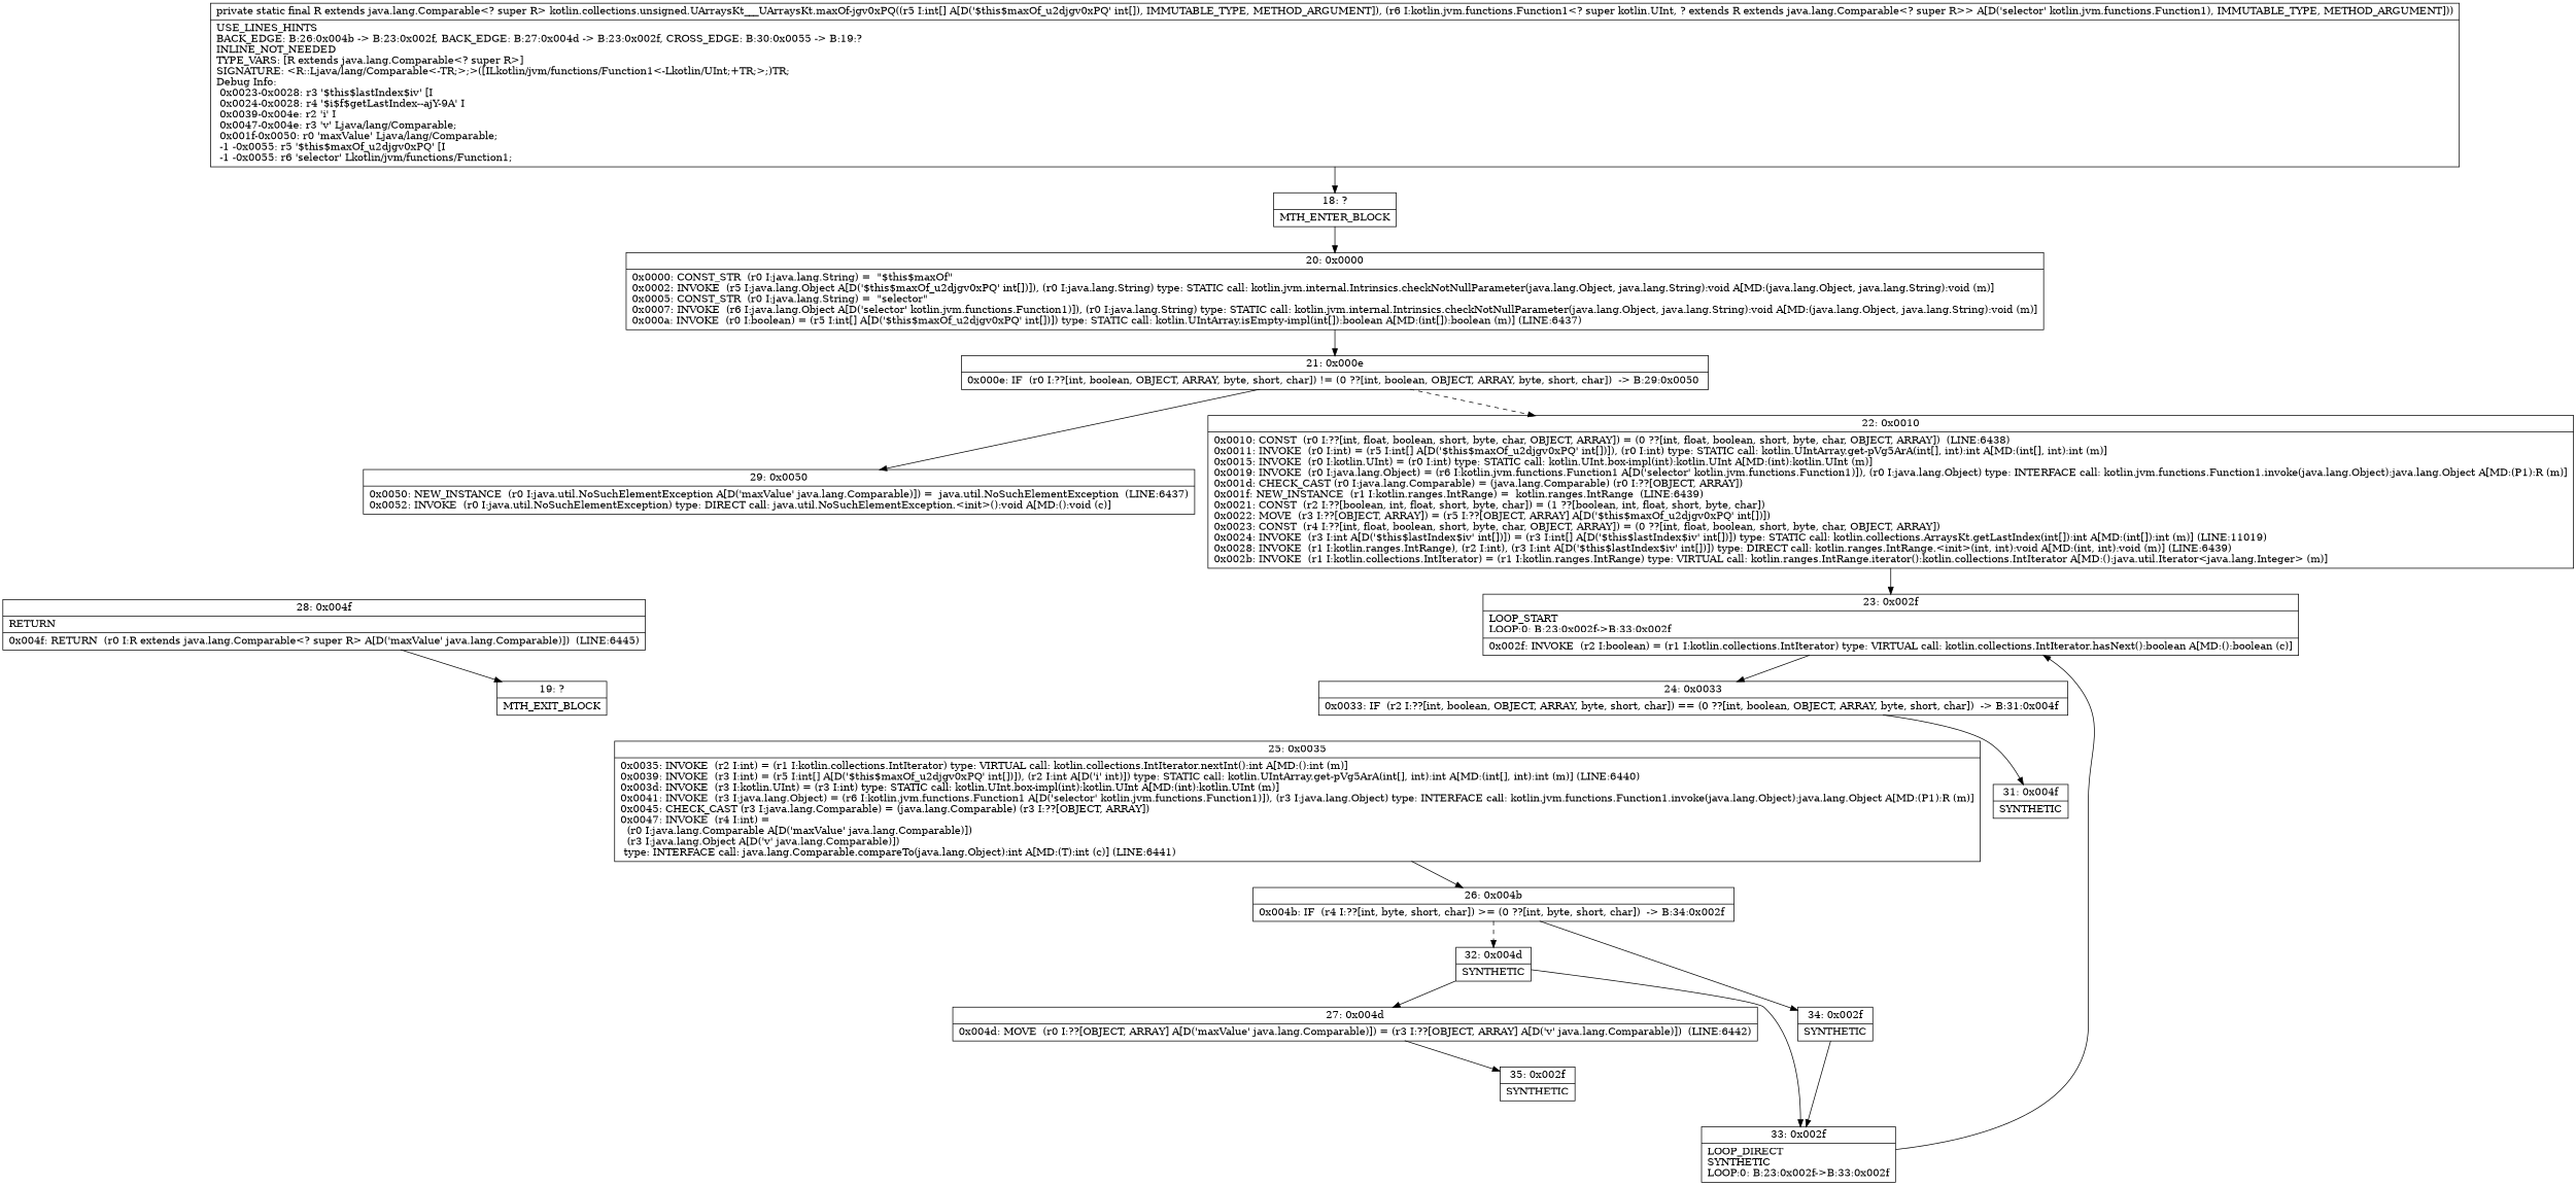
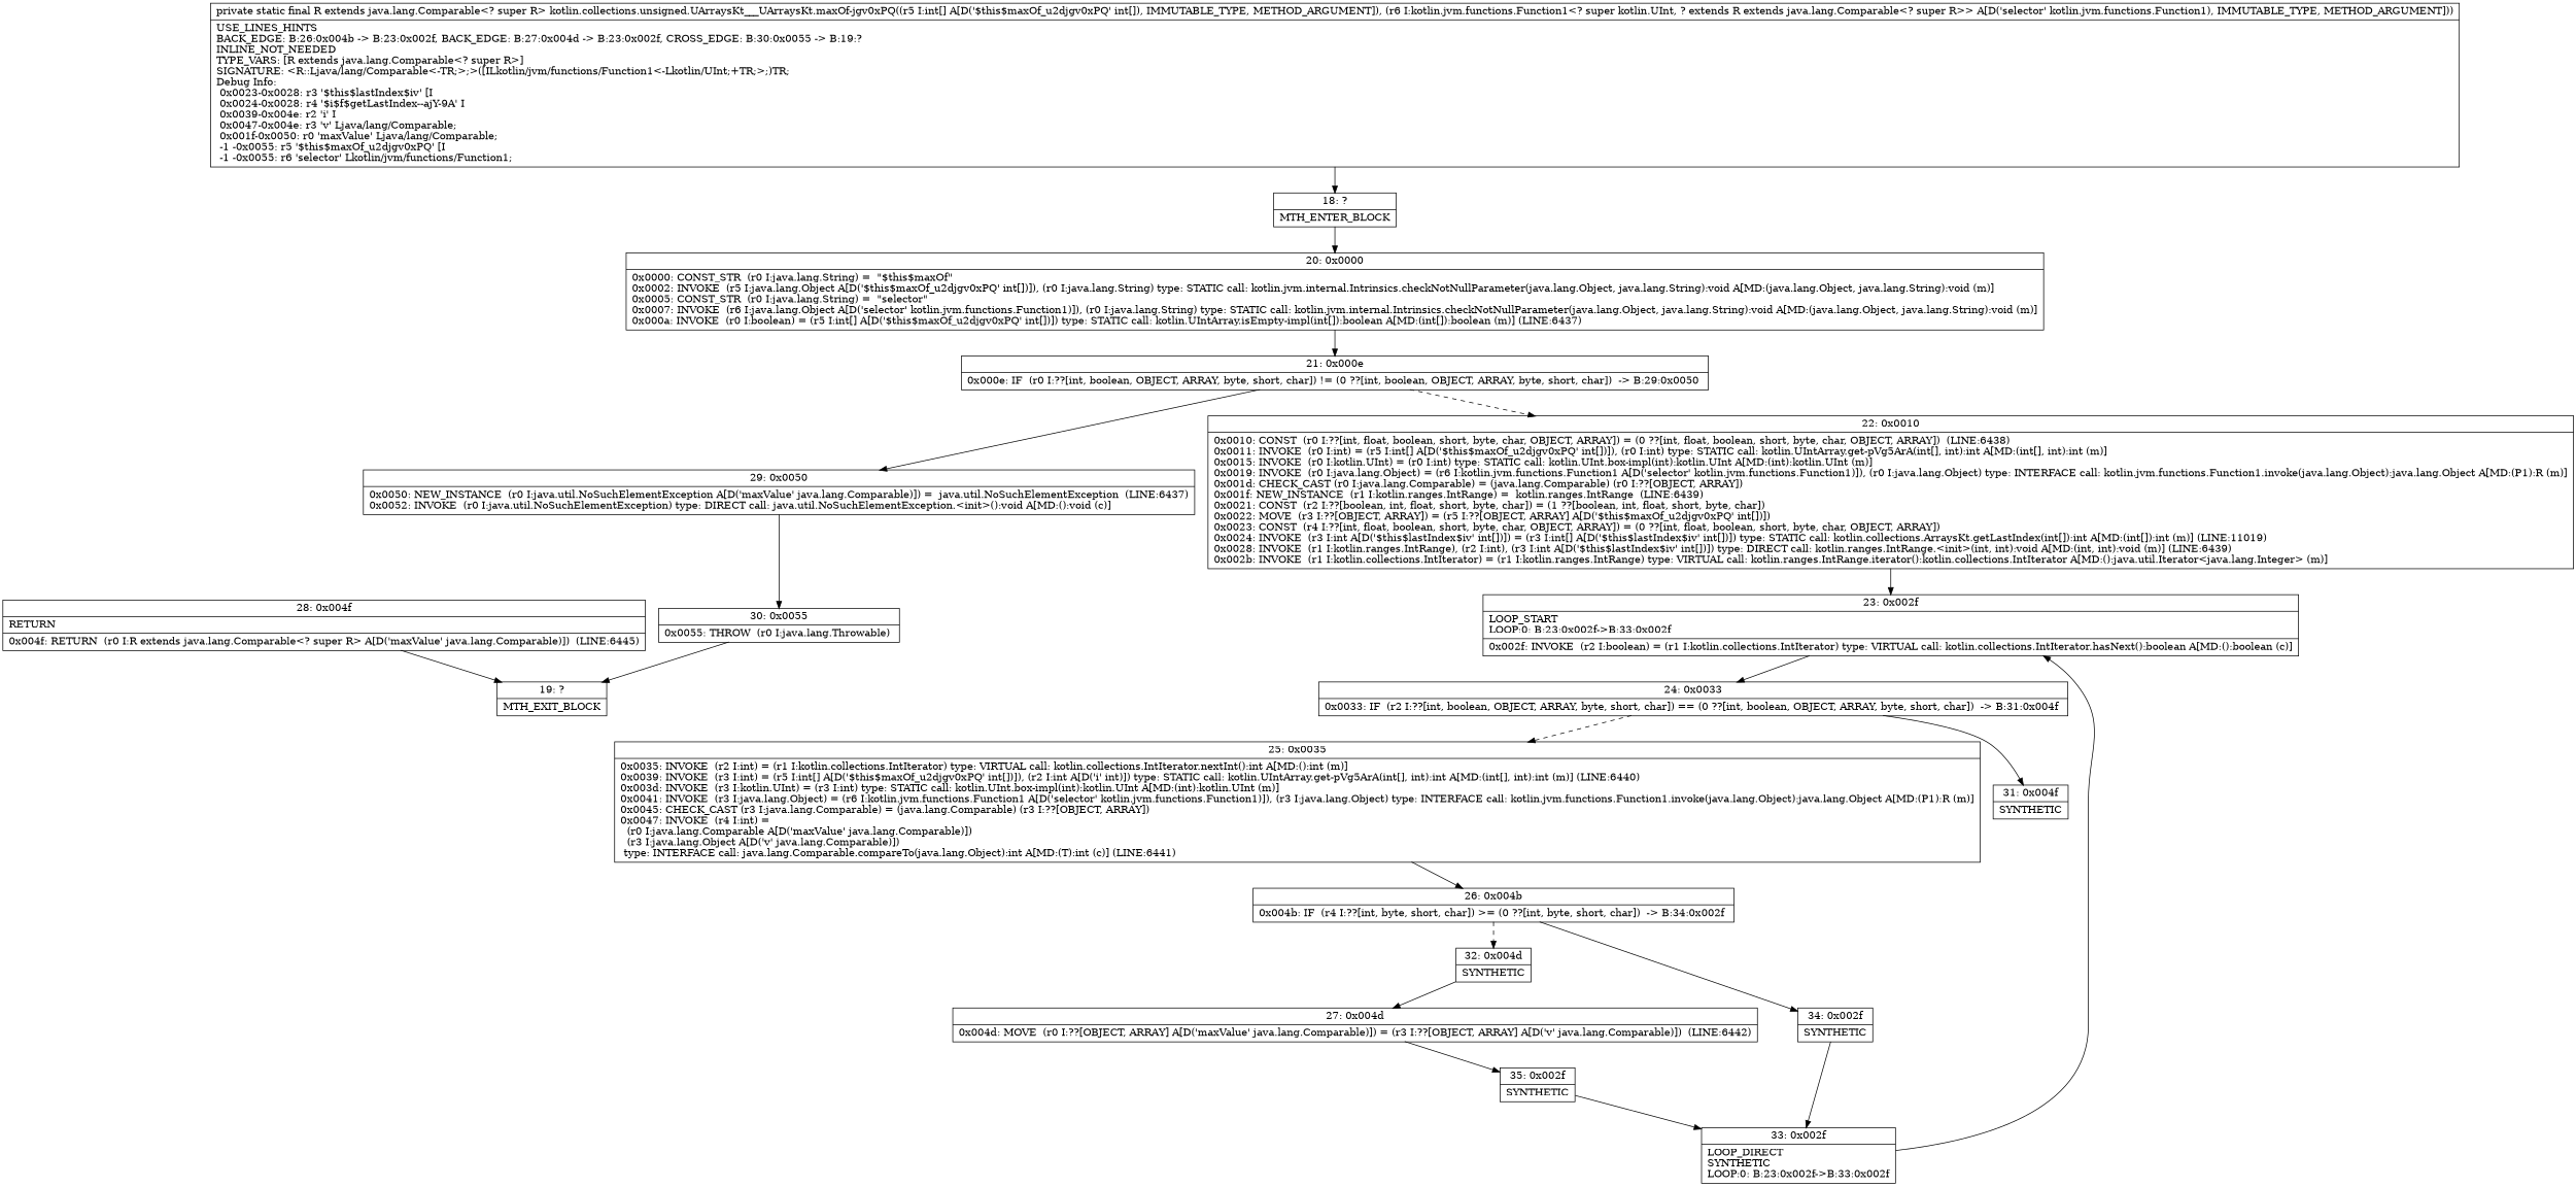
  digraph {
    node [shape=record]
    n1 [label="{18\:\ ?|MTH_ENTER_BLOCK\l}"]
    n2 [label="{20\:\ 0x0000|0x0000: CONST_STR  (r0 I:java.lang.String) =  \"$this$maxOf\" \l0x0002: INVOKE  (r5 I:java.lang.Object A[D('$this$maxOf_u2djgv0xPQ' int[])]), (r0 I:java.lang.String) type: STATIC call: kotlin.jvm.internal.Intrinsics.checkNotNullParameter(java.lang.Object, java.lang.String):void A[MD:(java.lang.Object, java.lang.String):void (m)]\l0x0005: CONST_STR  (r0 I:java.lang.String) =  \"selector\" \l0x0007: INVOKE  (r6 I:java.lang.Object A[D('selector' kotlin.jvm.functions.Function1)]), (r0 I:java.lang.String) type: STATIC call: kotlin.jvm.internal.Intrinsics.checkNotNullParameter(java.lang.Object, java.lang.String):void A[MD:(java.lang.Object, java.lang.String):void (m)]\l0x000a: INVOKE  (r0 I:boolean) = (r5 I:int[] A[D('$this$maxOf_u2djgv0xPQ' int[])]) type: STATIC call: kotlin.UIntArray.isEmpty\-impl(int[]):boolean A[MD:(int[]):boolean (m)] (LINE:6437)\l}"]
    n3 [label="{21\:\ 0x000e|0x000e: IF  (r0 I:??[int, boolean, OBJECT, ARRAY, byte, short, char]) != (0 ??[int, boolean, OBJECT, ARRAY, byte, short, char])  \-\> B:29:0x0050 \l}"]
    n4 [label="{22\:\ 0x0010|0x0010: CONST  (r0 I:??[int, float, boolean, short, byte, char, OBJECT, ARRAY]) = (0 ??[int, float, boolean, short, byte, char, OBJECT, ARRAY])  (LINE:6438)\l0x0011: INVOKE  (r0 I:int) = (r5 I:int[] A[D('$this$maxOf_u2djgv0xPQ' int[])]), (r0 I:int) type: STATIC call: kotlin.UIntArray.get\-pVg5ArA(int[], int):int A[MD:(int[], int):int (m)]\l0x0015: INVOKE  (r0 I:kotlin.UInt) = (r0 I:int) type: STATIC call: kotlin.UInt.box\-impl(int):kotlin.UInt A[MD:(int):kotlin.UInt (m)]\l0x0019: INVOKE  (r0 I:java.lang.Object) = (r6 I:kotlin.jvm.functions.Function1 A[D('selector' kotlin.jvm.functions.Function1)]), (r0 I:java.lang.Object) type: INTERFACE call: kotlin.jvm.functions.Function1.invoke(java.lang.Object):java.lang.Object A[MD:(P1):R (m)]\l0x001d: CHECK_CAST (r0 I:java.lang.Comparable) = (java.lang.Comparable) (r0 I:??[OBJECT, ARRAY]) \l0x001f: NEW_INSTANCE  (r1 I:kotlin.ranges.IntRange) =  kotlin.ranges.IntRange  (LINE:6439)\l0x0021: CONST  (r2 I:??[boolean, int, float, short, byte, char]) = (1 ??[boolean, int, float, short, byte, char]) \l0x0022: MOVE  (r3 I:??[OBJECT, ARRAY]) = (r5 I:??[OBJECT, ARRAY] A[D('$this$maxOf_u2djgv0xPQ' int[])]) \l0x0023: CONST  (r4 I:??[int, float, boolean, short, byte, char, OBJECT, ARRAY]) = (0 ??[int, float, boolean, short, byte, char, OBJECT, ARRAY]) \l0x0024: INVOKE  (r3 I:int A[D('$this$lastIndex$iv' int[])]) = (r3 I:int[] A[D('$this$lastIndex$iv' int[])]) type: STATIC call: kotlin.collections.ArraysKt.getLastIndex(int[]):int A[MD:(int[]):int (m)] (LINE:11019)\l0x0028: INVOKE  (r1 I:kotlin.ranges.IntRange), (r2 I:int), (r3 I:int A[D('$this$lastIndex$iv' int[])]) type: DIRECT call: kotlin.ranges.IntRange.\<init\>(int, int):void A[MD:(int, int):void (m)] (LINE:6439)\l0x002b: INVOKE  (r1 I:kotlin.collections.IntIterator) = (r1 I:kotlin.ranges.IntRange) type: VIRTUAL call: kotlin.ranges.IntRange.iterator():kotlin.collections.IntIterator A[MD:():java.util.Iterator\<java.lang.Integer\> (m)]\l}"]
    n5 [label="{29\:\ 0x0050|0x0050: NEW_INSTANCE  (r0 I:java.util.NoSuchElementException A[D('maxValue' java.lang.Comparable)]) =  java.util.NoSuchElementException  (LINE:6437)\l0x0052: INVOKE  (r0 I:java.util.NoSuchElementException) type: DIRECT call: java.util.NoSuchElementException.\<init\>():void A[MD:():void (c)]\l}"]
    n6 [label="{23\:\ 0x002f|LOOP_START\lLOOP:0: B:23:0x002f\-\>B:33:0x002f\l|0x002f: INVOKE  (r2 I:boolean) = (r1 I:kotlin.collections.IntIterator) type: VIRTUAL call: kotlin.collections.IntIterator.hasNext():boolean A[MD:():boolean (c)]\l}"]
+   n7 [label="{30\:\ 0x0055|0x0055: THROW  (r0 I:java.lang.Throwable) \l}"]
    n8 [label="{24\:\ 0x0033|0x0033: IF  (r2 I:??[int, boolean, OBJECT, ARRAY, byte, short, char]) == (0 ??[int, boolean, OBJECT, ARRAY, byte, short, char])  \-\> B:31:0x004f \l}"]
    n9 [label="{25\:\ 0x0035|0x0035: INVOKE  (r2 I:int) = (r1 I:kotlin.collections.IntIterator) type: VIRTUAL call: kotlin.collections.IntIterator.nextInt():int A[MD:():int (m)]\l0x0039: INVOKE  (r3 I:int) = (r5 I:int[] A[D('$this$maxOf_u2djgv0xPQ' int[])]), (r2 I:int A[D('i' int)]) type: STATIC call: kotlin.UIntArray.get\-pVg5ArA(int[], int):int A[MD:(int[], int):int (m)] (LINE:6440)\l0x003d: INVOKE  (r3 I:kotlin.UInt) = (r3 I:int) type: STATIC call: kotlin.UInt.box\-impl(int):kotlin.UInt A[MD:(int):kotlin.UInt (m)]\l0x0041: INVOKE  (r3 I:java.lang.Object) = (r6 I:kotlin.jvm.functions.Function1 A[D('selector' kotlin.jvm.functions.Function1)]), (r3 I:java.lang.Object) type: INTERFACE call: kotlin.jvm.functions.Function1.invoke(java.lang.Object):java.lang.Object A[MD:(P1):R (m)]\l0x0045: CHECK_CAST (r3 I:java.lang.Comparable) = (java.lang.Comparable) (r3 I:??[OBJECT, ARRAY]) \l0x0047: INVOKE  (r4 I:int) = \l  (r0 I:java.lang.Comparable A[D('maxValue' java.lang.Comparable)])\l  (r3 I:java.lang.Object A[D('v' java.lang.Comparable)])\l type: INTERFACE call: java.lang.Comparable.compareTo(java.lang.Object):int A[MD:(T):int (c)] (LINE:6441)\l}"]
    n10 [label="{31\:\ 0x004f|SYNTHETIC\l}"]
    n11 [label="{26\:\ 0x004b|0x004b: IF  (r4 I:??[int, byte, short, char]) \>= (0 ??[int, byte, short, char])  \-\> B:34:0x002f \l}"]
    n12 [label="{32\:\ 0x004d|SYNTHETIC\l}"]
    n13 [label="{34\:\ 0x002f|SYNTHETIC\l}"]
    n14 [label="{27\:\ 0x004d|0x004d: MOVE  (r0 I:??[OBJECT, ARRAY] A[D('maxValue' java.lang.Comparable)]) = (r3 I:??[OBJECT, ARRAY] A[D('v' java.lang.Comparable)])  (LINE:6442)\l}"]
    n15 [label="{33\:\ 0x002f|LOOP_DIRECT\lSYNTHETIC\lLOOP:0: B:23:0x002f\-\>B:33:0x002f\l}"]
    n16 [label="{35\:\ 0x002f|SYNTHETIC\l}"]
    n17 [label="{28\:\ 0x004f|RETURN\l|0x004f: RETURN  (r0 I:R extends java.lang.Comparable\<? super R\> A[D('maxValue' java.lang.Comparable)])  (LINE:6445)\l}"]
    n18 [label="{19\:\ ?|MTH_EXIT_BLOCK\l}"]
    n19 [label="{private static final R extends java.lang.Comparable\<? super R\> kotlin.collections.unsigned.UArraysKt___UArraysKt.maxOf\-jgv0xPQ((r5 I:int[] A[D('$this$maxOf_u2djgv0xPQ' int[]), IMMUTABLE_TYPE, METHOD_ARGUMENT]), (r6 I:kotlin.jvm.functions.Function1\<? super kotlin.UInt, ? extends R extends java.lang.Comparable\<? super R\>\> A[D('selector' kotlin.jvm.functions.Function1), IMMUTABLE_TYPE, METHOD_ARGUMENT]))  | USE_LINES_HINTS\lBACK_EDGE: B:26:0x004b \-\> B:23:0x002f, BACK_EDGE: B:27:0x004d \-\> B:23:0x002f, CROSS_EDGE: B:30:0x0055 \-\> B:19:?\lINLINE_NOT_NEEDED\lTYPE_VARS: [R extends java.lang.Comparable\<? super R\>]\lSIGNATURE: \<R::Ljava\/lang\/Comparable\<\-TR;\>;\>([ILkotlin\/jvm\/functions\/Function1\<\-Lkotlin\/UInt;+TR;\>;)TR;\lDebug Info:\l  0x0023\-0x0028: r3 '$this$lastIndex$iv' [I\l  0x0024\-0x0028: r4 '$i$f$getLastIndex\-\-ajY\-9A' I\l  0x0039\-0x004e: r2 'i' I\l  0x0047\-0x004e: r3 'v' Ljava\/lang\/Comparable;\l  0x001f\-0x0050: r0 'maxValue' Ljava\/lang\/Comparable;\l  \-1 \-0x0055: r5 '$this$maxOf_u2djgv0xPQ' [I\l  \-1 \-0x0055: r6 'selector' Lkotlin\/jvm\/functions\/Function1;\l}"]
    n1 -> n2
    n2 -> n3
    n3 -> n4 [style=dashed]
    n3 -> n5
    n4 -> n6
+   n5 -> n7
    n6 -> n8
+   n7 -> n18
+   n8 -> n9 [style=dashed]
    n8 -> n10
    n9 -> n11
    n11 -> n12 [style=dashed]
    n11 -> n13
    n12 -> n14
    n13 -> n15
    n14 -> n16
    n15 -> n6
-   n12 -> n15
+   n16 -> n15
    n17 -> n18
    n19 -> n1
  }
